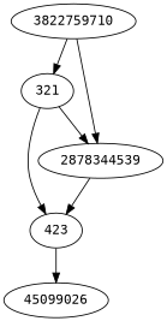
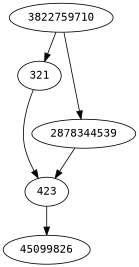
  strict digraph {
    fontname="DejaVu Sans Mono"
    node [fontname="DejaVu Sans Mono"]
    edge [fontname="DejaVu Sans Mono"]
    n1 [label=423]
    321
    2878344539
-   45099026
+   45099026 [label=45099826]
    3822759710
    n1 -> 45099026
    321 -> n1
-   321 -> 2878344539
    2878344539 -> n1
    3822759710 -> 321
    3822759710 -> 2878344539
  }
